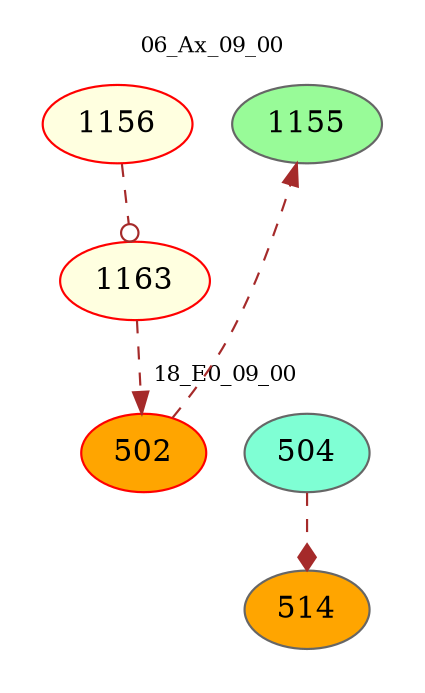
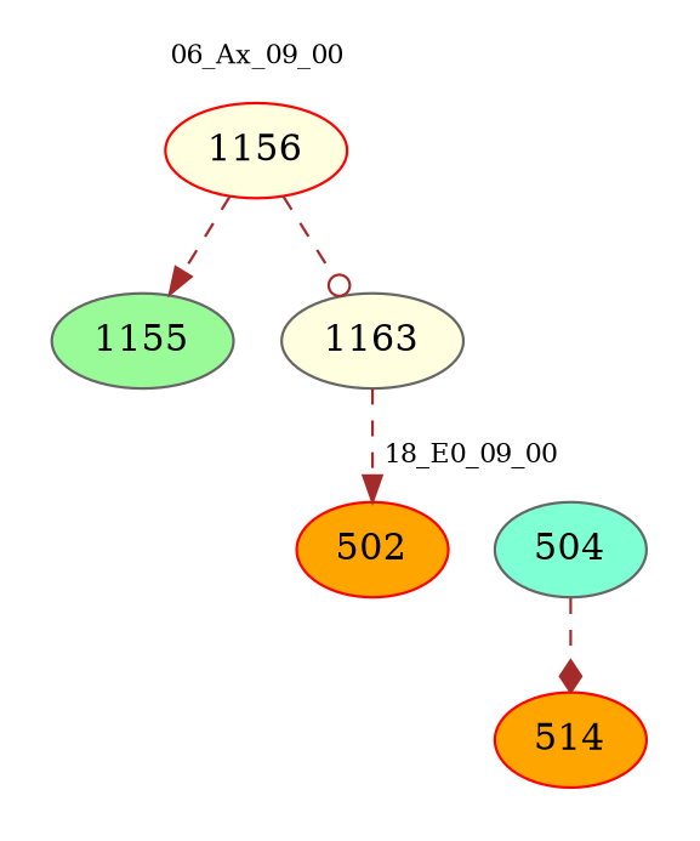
  digraph {
    node [color=red fillcolor=lightyellow style=filled]
    edge [arrowhead=normal color=brown style=dashed]
    n1 [label=1156]
    n2 [color=gray40 fillcolor=palegreen label=1155]
-   n3 [label=1163]
+   n3 [color=gray40 label=1163]
    n4 [color=gray40 fillcolor=aquamarine label=504]
    n5 [fillcolor=orange label=502]
-   n6 [color=gray40 fillcolor=orange label=514]
+   n6 [fillcolor=orange label=514]
    subgraph cluster_1 {
      color=white
      fontsize=10
      label="06_Ax_09_00"
      n1
      n2
      n3
    }
    subgraph cluster_2 {
      color=white
      fontsize=10
      label="18_E0_09_00"
      n4
      n5
      n6
    }
-   n5 -> n2
+   n1 -> n2
    n1 -> n3 [arrowhead=odot]
    n3 -> n5
    n4 -> n6 [arrowhead=diamond]
  }
